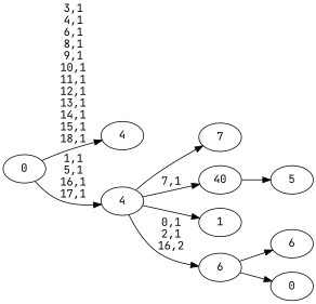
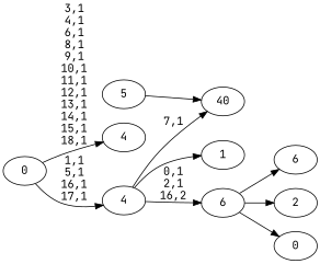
  digraph {
    fontname="JetBrains Mono"
    rankdir=LR
    node [fontname="JetBrains Mono"]
    edge [fontname="JetBrains Mono"]
-   n1 [label=7]
    n2 [label=6]
    n3 [label=5]
    n4 [label=4]
    n5 [label=40]
+   n6 [label=2]
    n7 [label=1]
    n8 [label=0]
    6
    4
    0
-   n5 -> n3
+   n3 -> n5
    6 -> n2
+   6 -> n6
    6 -> n8
-   4 -> n1
    4 -> n5 [label="7,1"]
    4 -> n7
    4 -> 6 [label="0,1\n2,1\n16,2"]
    0 -> n4 [label="3,1\n4,1\n6,1\n8,1\n9,1\n10,1\n11,1\n12,1\n13,1\n14,1\n15,1\n18,1"]
    0 -> 4 [label="1,1\n5,1\n16,1\n17,1"]
  }
